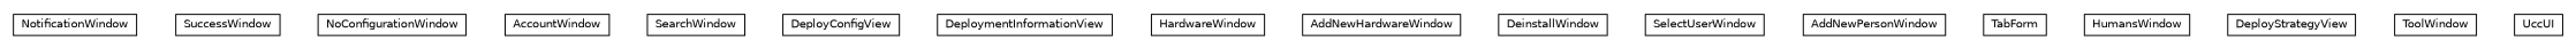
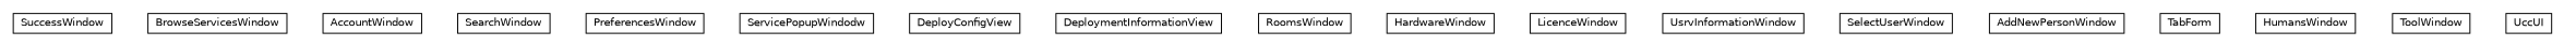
  digraph {
    nodesep=0.25
    ranksep=0.5
    node [fontcolor=black fontname=Helvetica fontsize=10.0 shape=plaintext]
-   n1 [label=<<table title="org.universAAL.ucc.windows.NotificationWindow" border="0" cellborder="1" cellspacing="0" cellpadding="2" port="p" href="./NotificationWindow.html"> 		<tr><td><table border="0" cellspacing="0" cellpadding="1"> <tr><td align="center" balign="center"> NotificationWindow </td></tr> 		</table></td></tr> 		</table>>]
    n2 [label=<<table title="org.universAAL.ucc.windows.SuccessWindow" border="0" cellborder="1" cellspacing="0" cellpadding="2" port="p" href="./SuccessWindow.html"> 		<tr><td><table border="0" cellspacing="0" cellpadding="1"> <tr><td align="center" balign="center"> SuccessWindow </td></tr> 		</table></td></tr> 		</table>>]
-   n3 [label=<<table title="org.universAAL.ucc.windows.NoConfigurationWindow" border="0" cellborder="1" cellspacing="0" cellpadding="2" port="p" href="./NoConfigurationWindow.html"> 		<tr><td><table border="0" cellspacing="0" cellpadding="1"> <tr><td align="center" balign="center"> NoConfigurationWindow </td></tr> 		</table></td></tr> 		</table>>]
+   n4 [label=<<table title="org.universAAL.ucc.windows.BrowseServicesWindow" border="0" cellborder="1" cellspacing="0" cellpadding="2" port="p" href="./BrowseServicesWindow.html"> 		<tr><td><table border="0" cellspacing="0" cellpadding="1"> <tr><td align="center" balign="center"> BrowseServicesWindow </td></tr> 		</table></td></tr> 		</table>>]
    n5 [label=<<table title="org.universAAL.ucc.windows.AccountWindow" border="0" cellborder="1" cellspacing="0" cellpadding="2" port="p" href="./AccountWindow.html"> 		<tr><td><table border="0" cellspacing="0" cellpadding="1"> <tr><td align="center" balign="center"> AccountWindow </td></tr> 		</table></td></tr> 		</table>>]
    n6 [label=<<table title="org.universAAL.ucc.windows.SearchWindow" border="0" cellborder="1" cellspacing="0" cellpadding="2" port="p" href="./SearchWindow.html"> 		<tr><td><table border="0" cellspacing="0" cellpadding="1"> <tr><td align="center" balign="center"> SearchWindow </td></tr> 		</table></td></tr> 		</table>>]
+   n7 [label=<<table title="org.universAAL.ucc.windows.PreferencesWindow" border="0" cellborder="1" cellspacing="0" cellpadding="2" port="p" href="./PreferencesWindow.html"> 		<tr><td><table border="0" cellspacing="0" cellpadding="1"> <tr><td align="center" balign="center"> PreferencesWindow </td></tr> 		</table></td></tr> 		</table>>]
+   n8 [label=<<table title="org.universAAL.ucc.windows.ServicePopupWindodw" border="0" cellborder="1" cellspacing="0" cellpadding="2" port="p" href="./ServicePopupWindodw.html"> 		<tr><td><table border="0" cellspacing="0" cellpadding="1"> <tr><td align="center" balign="center"> ServicePopupWindodw </td></tr> 		</table></td></tr> 		</table>>]
    n9 [label=<<table title="org.universAAL.ucc.windows.DeployConfigView" border="0" cellborder="1" cellspacing="0" cellpadding="2" port="p" href="./DeployConfigView.html"> 		<tr><td><table border="0" cellspacing="0" cellpadding="1"> <tr><td align="center" balign="center"> DeployConfigView </td></tr> 		</table></td></tr> 		</table>>]
    n10 [label=<<table title="org.universAAL.ucc.windows.DeploymentInformationView" border="0" cellborder="1" cellspacing="0" cellpadding="2" port="p" href="./DeploymentInformationView.html"> 		<tr><td><table border="0" cellspacing="0" cellpadding="1"> <tr><td align="center" balign="center"> DeploymentInformationView </td></tr> 		</table></td></tr> 		</table>>]
+   n11 [label=<<table title="org.universAAL.ucc.windows.RoomsWindow" border="0" cellborder="1" cellspacing="0" cellpadding="2" port="p" href="./RoomsWindow.html"> 		<tr><td><table border="0" cellspacing="0" cellpadding="1"> <tr><td align="center" balign="center"> RoomsWindow </td></tr> 		</table></td></tr> 		</table>>]
    n12 [label=<<table title="org.universAAL.ucc.windows.HardwareWindow" border="0" cellborder="1" cellspacing="0" cellpadding="2" port="p" href="./HardwareWindow.html"> 		<tr><td><table border="0" cellspacing="0" cellpadding="1"> <tr><td align="center" balign="center"> HardwareWindow </td></tr> 		</table></td></tr> 		</table>>]
-   n13 [label=<<table title="org.universAAL.ucc.windows.AddNewHardwareWindow" border="0" cellborder="1" cellspacing="0" cellpadding="2" port="p" href="./AddNewHardwareWindow.html"> 		<tr><td><table border="0" cellspacing="0" cellpadding="1"> <tr><td align="center" balign="center"> AddNewHardwareWindow </td></tr> 		</table></td></tr> 		</table>>]
-   n14 [label=<<table title="org.universAAL.ucc.windows.DeinstallWindow" border="0" cellborder="1" cellspacing="0" cellpadding="2" port="p" href="./DeinstallWindow.html"> 		<tr><td><table border="0" cellspacing="0" cellpadding="1"> <tr><td align="center" balign="center"> DeinstallWindow </td></tr> 		</table></td></tr> 		</table>>]
+   n15 [label=<<table title="org.universAAL.ucc.windows.LicenceWindow" border="0" cellborder="1" cellspacing="0" cellpadding="2" port="p" href="./LicenceWindow.html"> 		<tr><td><table border="0" cellspacing="0" cellpadding="1"> <tr><td align="center" balign="center"> LicenceWindow </td></tr> 		</table></td></tr> 		</table>>]
+   n16 [label=<<table title="org.universAAL.ucc.windows.UsrvInformationWindow" border="0" cellborder="1" cellspacing="0" cellpadding="2" port="p" href="./UsrvInformationWindow.html"> 		<tr><td><table border="0" cellspacing="0" cellpadding="1"> <tr><td align="center" balign="center"> UsrvInformationWindow </td></tr> 		</table></td></tr> 		</table>>]
    n17 [label=<<table title="org.universAAL.ucc.windows.SelectUserWindow" border="0" cellborder="1" cellspacing="0" cellpadding="2" port="p" href="./SelectUserWindow.html"> 		<tr><td><table border="0" cellspacing="0" cellpadding="1"> <tr><td align="center" balign="center"> SelectUserWindow </td></tr> 		</table></td></tr> 		</table>>]
    n18 [label=<<table title="org.universAAL.ucc.windows.AddNewPersonWindow" border="0" cellborder="1" cellspacing="0" cellpadding="2" port="p" href="./AddNewPersonWindow.html"> 		<tr><td><table border="0" cellspacing="0" cellpadding="1"> <tr><td align="center" balign="center"> AddNewPersonWindow </td></tr> 		</table></td></tr> 		</table>>]
    n19 [label=<<table title="org.universAAL.ucc.windows.TabForm" border="0" cellborder="1" cellspacing="0" cellpadding="2" port="p" href="./TabForm.html"> 		<tr><td><table border="0" cellspacing="0" cellpadding="1"> <tr><td align="center" balign="center"> TabForm </td></tr> 		</table></td></tr> 		</table>>]
    n20 [label=<<table title="org.universAAL.ucc.windows.HumansWindow" border="0" cellborder="1" cellspacing="0" cellpadding="2" port="p" href="./HumansWindow.html"> 		<tr><td><table border="0" cellspacing="0" cellpadding="1"> <tr><td align="center" balign="center"> HumansWindow </td></tr> 		</table></td></tr> 		</table>>]
-   n21 [label=<<table title="org.universAAL.ucc.windows.DeployStrategyView" border="0" cellborder="1" cellspacing="0" cellpadding="2" port="p" href="./DeployStrategyView.html"> 		<tr><td><table border="0" cellspacing="0" cellpadding="1"> <tr><td align="center" balign="center"> DeployStrategyView </td></tr> 		</table></td></tr> 		</table>>]
    n22 [label=<<table title="org.universAAL.ucc.windows.ToolWindow" border="0" cellborder="1" cellspacing="0" cellpadding="2" port="p" href="./ToolWindow.html"> 		<tr><td><table border="0" cellspacing="0" cellpadding="1"> <tr><td align="center" balign="center"> ToolWindow </td></tr> 		</table></td></tr> 		</table>>]
    n23 [label=<<table title="org.universAAL.ucc.windows.UccUI" border="0" cellborder="1" cellspacing="0" cellpadding="2" port="p" href="./UccUI.html"> 		<tr><td><table border="0" cellspacing="0" cellpadding="1"> <tr><td align="center" balign="center"> UccUI </td></tr> 		</table></td></tr> 		</table>>]
  }
